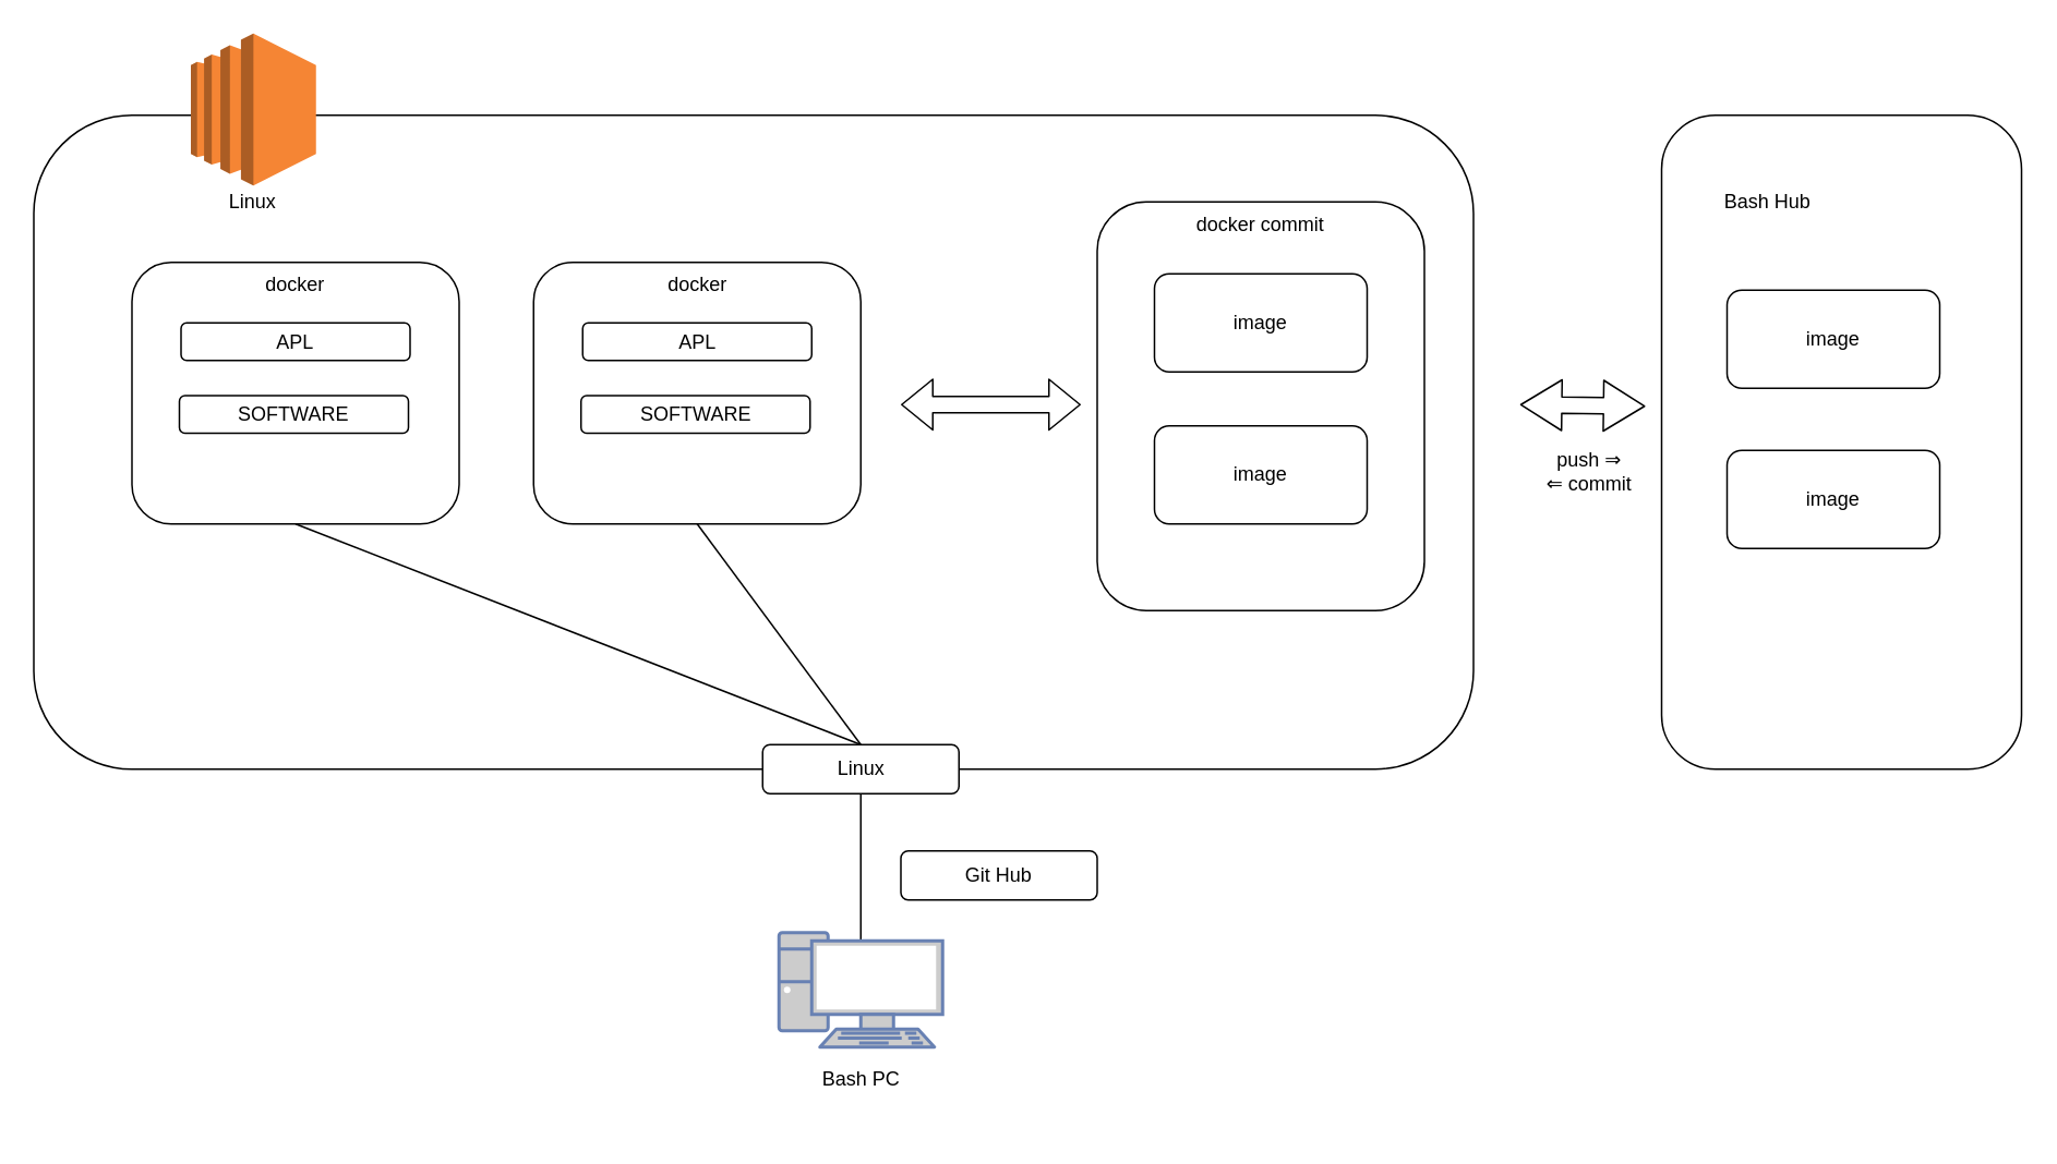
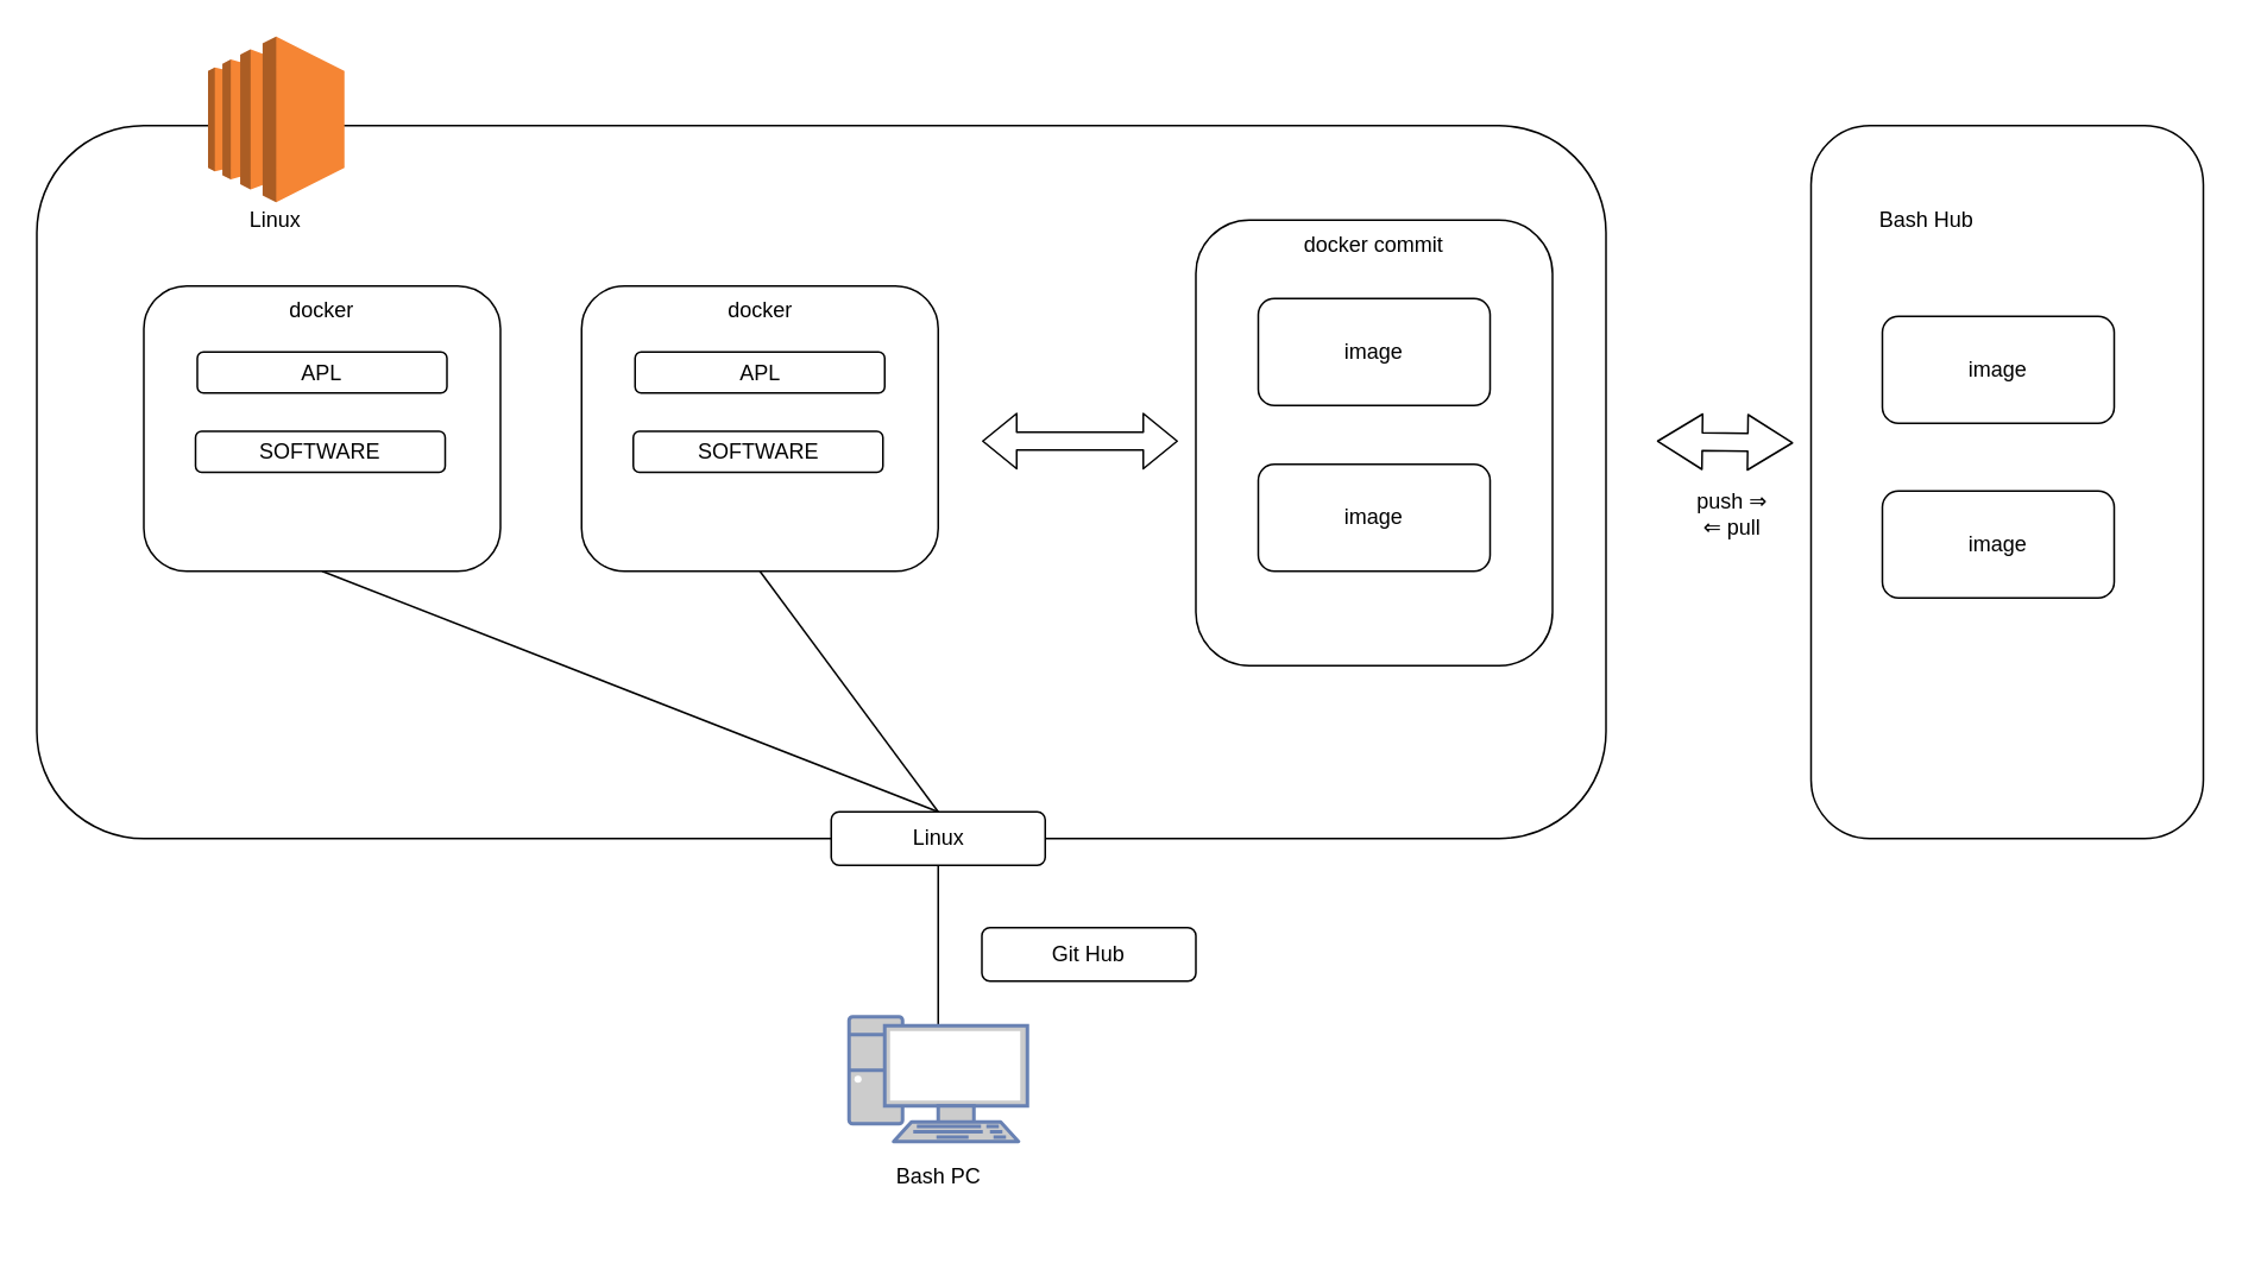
  <mxCell id="0" style=";html=1;" />
  <mxCell id="1" style=";html=1;" parent="0" />
  <mxCell id="2" value="" style="rounded=1;whiteSpace=wrap;html=1;gradientColor=none;fillColor=none;" vertex="1" parent="1"><mxGeometry x="1015" y="70" width="220" height="400" as="geometry" /></mxCell>
  <mxCell id="3" value="" style="endArrow=none;html=1;entryX=0.5;entryY=1;entryDx=0;entryDy=0;exitX=0.5;exitY=0.07;exitDx=0;exitDy=0;exitPerimeter=0;" edge="1" parent="1" source="18" target="27"><mxGeometry width="50" height="50" relative="1" as="geometry"><mxPoint x="-330.5" y="540" as="sourcePoint" /><mxPoint x="-280.5" y="490" as="targetPoint" /></mxGeometry></mxCell>
  <mxCell id="4" value="" style="rounded=1;whiteSpace=wrap;html=1;gradientColor=none;fillColor=none;" vertex="1" parent="1"><mxGeometry x="20" y="70" width="880" height="400" as="geometry" /></mxCell>
  <mxCell id="5" value="Git Hub" style="rounded=1;whiteSpace=wrap;html=1;" vertex="1" parent="1"><mxGeometry x="550" y="520" width="120" height="30" as="geometry" /></mxCell>
  <mxCell id="6" value="docker commit" style="rounded=1;whiteSpace=wrap;html=1;fillColor=none;verticalAlign=top;" vertex="1" parent="1"><mxGeometry x="670" y="123" width="200" height="250" as="geometry" /></mxCell>
  <mxCell id="7" value="image" style="rounded=1;whiteSpace=wrap;html=1;fillColor=#ffffff;" vertex="1" parent="1"><mxGeometry x="705" y="167" width="130" height="60" as="geometry" /></mxCell>
  <mxCell id="8" value="docker" style="rounded=1;whiteSpace=wrap;html=1;fillColor=none;verticalAlign=top;" vertex="1" parent="1"><mxGeometry x="80" y="160" width="200" height="160" as="geometry" /></mxCell>
  <mxCell id="9" value="APL" style="rounded=1;whiteSpace=wrap;html=1;fillColor=#ffffff;" vertex="1" parent="1"><mxGeometry x="110" y="197" width="140" height="23" as="geometry" /></mxCell>
  <mxCell id="10" value="" style="endArrow=none;html=1;entryX=0.5;entryY=1;entryDx=0;entryDy=0;exitX=0.5;exitY=0;exitDx=0;exitDy=0;" edge="1" parent="1" source="27" target="8"><mxGeometry width="50" height="50" relative="1" as="geometry"><mxPoint x="19.5" y="730" as="sourcePoint" /><mxPoint x="69.5" y="680" as="targetPoint" /></mxGeometry></mxCell>
  <mxCell id="11" value="" style="group;strokeColor=none;" vertex="1" connectable="0" parent="1"><mxGeometry x="1035" y="25" width="90" height="108" as="geometry" /></mxCell>
  <mxCell id="12" value="" style="shape=image;html=1;verticalAlign=top;verticalLabelPosition=bottom;labelBackgroundColor=#ffffff;imageAspect=0;aspect=fixed;image=https://cdn3.iconfinder.com/data/icons/logos-and-brands-adobe/512/97_Docker-128.png;fillColor=#ffffff;gradientColor=none;" vertex="1" parent="11"><mxGeometry width="90" height="90" as="geometry" /></mxCell>
  <mxCell id="13" value="Bash Hub" style="text;html=1;strokeColor=none;fillColor=none;align=center;verticalAlign=middle;whiteSpace=wrap;rounded=0;" vertex="1" parent="11"><mxGeometry y="88" width="90" height="20" as="geometry" /></mxCell>
  <mxCell id="14" value="" style="group" vertex="1" connectable="0" parent="1"><mxGeometry x="109" y="20" width="90" height="113" as="geometry" /></mxCell>
  <mxCell id="15" value="" style="outlineConnect=0;dashed=0;verticalLabelPosition=bottom;verticalAlign=top;align=center;html=1;shape=mxgraph.aws3.ec2;fillColor=#F58534;gradientColor=none;" vertex="1" parent="14"><mxGeometry x="7" width="76.5" height="93" as="geometry" /></mxCell>
  <mxCell id="16" value="Linux" style="text;html=1;strokeColor=none;fillColor=none;align=center;verticalAlign=middle;whiteSpace=wrap;rounded=0;" vertex="1" parent="14"><mxGeometry y="93" width="90" height="20" as="geometry" /></mxCell>
  <mxCell id="17" value="" style="group" vertex="1" connectable="0" parent="1"><mxGeometry x="475.5" y="570" width="100" height="120" as="geometry" /></mxCell>
  <mxCell id="18" value="" style="fontColor=#0066CC;verticalAlign=top;verticalLabelPosition=bottom;labelPosition=center;align=center;html=1;outlineConnect=0;fillColor=#CCCCCC;strokeColor=#6881B3;gradientColor=none;gradientDirection=north;strokeWidth=2;shape=mxgraph.networks.pc;" vertex="1" parent="17"><mxGeometry width="100" height="70" as="geometry" /></mxCell>
  <mxCell id="19" value="Bash PC" style="text;html=1;strokeColor=none;fillColor=none;align=center;verticalAlign=middle;whiteSpace=wrap;rounded=0;" vertex="1" parent="17"><mxGeometry x="5" y="80" width="90" height="20" as="geometry" /></mxCell>
  <mxCell id="20" value="image" style="rounded=1;whiteSpace=wrap;html=1;fillColor=#ffffff;" vertex="1" parent="1"><mxGeometry x="705" y="260" width="130" height="60" as="geometry" /></mxCell>
  <mxCell id="21" value="SOFTWARE" style="rounded=1;whiteSpace=wrap;html=1;fillColor=#ffffff;" vertex="1" parent="1"><mxGeometry x="109" y="241.5" width="140" height="23" as="geometry" /></mxCell>
  <mxCell id="22" value="docker" style="rounded=1;whiteSpace=wrap;html=1;fillColor=none;verticalAlign=top;" vertex="1" parent="1"><mxGeometry x="325.5" y="160" width="200" height="160" as="geometry" /></mxCell>
  <mxCell id="23" value="APL" style="rounded=1;whiteSpace=wrap;html=1;fillColor=#ffffff;" vertex="1" parent="1"><mxGeometry x="355.5" y="197" width="140" height="23" as="geometry" /></mxCell>
  <mxCell id="24" value="SOFTWARE" style="rounded=1;whiteSpace=wrap;html=1;fillColor=#ffffff;" vertex="1" parent="1"><mxGeometry x="354.5" y="241.5" width="140" height="23" as="geometry" /></mxCell>
  <mxCell id="25" value="" style="endArrow=none;html=1;exitX=0.5;exitY=0;exitDx=0;exitDy=0;entryX=0.5;entryY=1;entryDx=0;entryDy=0;" edge="1" parent="1" source="27" target="22"><mxGeometry width="50" height="50" relative="1" as="geometry"><mxPoint x="504.5" y="520" as="sourcePoint" /><mxPoint x="159" y="370" as="targetPoint" /></mxGeometry></mxCell>
  <mxCell id="26" value="" style="shape=flexArrow;endArrow=classic;startArrow=classic;html=1;" edge="1" parent="1"><mxGeometry width="50" height="50" relative="1" as="geometry"><mxPoint x="550" y="247" as="sourcePoint" /><mxPoint x="660" y="247" as="targetPoint" /></mxGeometry></mxCell>
  <mxCell id="27" value="Linux" style="rounded=1;whiteSpace=wrap;html=1;" vertex="1" parent="1"><mxGeometry x="465.5" y="455" width="120" height="30" as="geometry" /></mxCell>
  <mxCell id="28" value="image" style="rounded=1;whiteSpace=wrap;html=1;fillColor=#ffffff;" vertex="1" parent="1"><mxGeometry x="1055" y="177" width="130" height="60" as="geometry" /></mxCell>
  <mxCell id="29" value="" style="shape=flexArrow;endArrow=classic;startArrow=classic;html=1;endSize=8;startSize=8;sourcePerimeterSpacing=0;" edge="1" parent="1"><mxGeometry width="50" height="50" relative="1" as="geometry"><mxPoint x="928.5" y="247" as="sourcePoint" /><mxPoint x="1005" y="248" as="targetPoint" /></mxGeometry></mxCell>
- <mxCell id="30" value="push ⇒&lt;br&gt;⇐ commit" style="text;html=1;strokeColor=none;fillColor=none;align=center;verticalAlign=middle;whiteSpace=wrap;rounded=0;" vertex="1" parent="1"><mxGeometry x="916" y="270" width="110" height="35" as="geometry" /></mxCell>
+ <mxCell id="30" value="push ⇒&lt;br&gt;⇐ pull" style="text;html=1;strokeColor=none;fillColor=none;align=center;verticalAlign=middle;whiteSpace=wrap;rounded=0;" vertex="1" parent="1"><mxGeometry x="916" y="270" width="110" height="35" as="geometry" /></mxCell>
  <mxCell id="31" value="image" style="rounded=1;whiteSpace=wrap;html=1;fillColor=#ffffff;" vertex="1" parent="1"><mxGeometry x="1055" y="275" width="130" height="60" as="geometry" /></mxCell>
